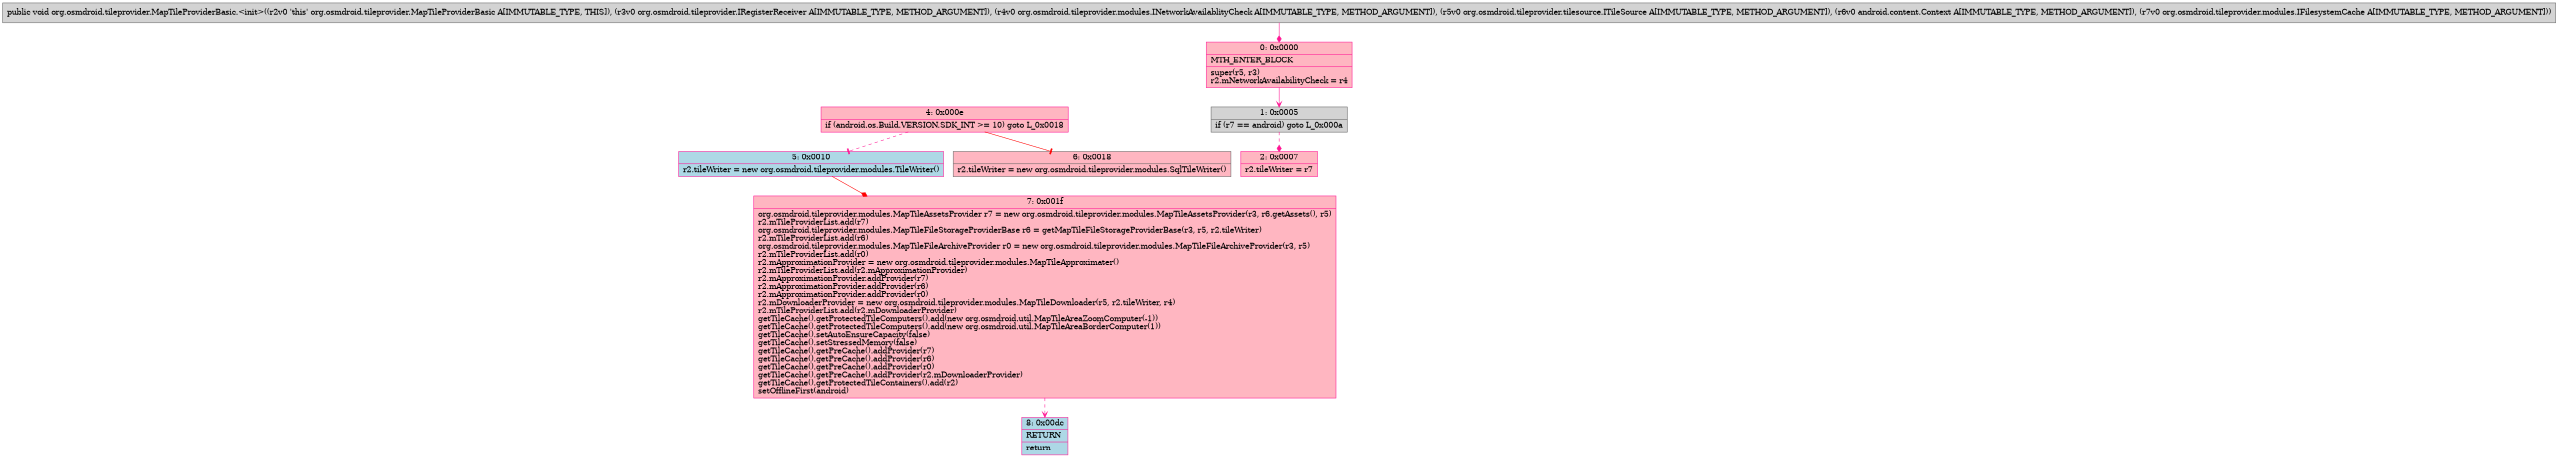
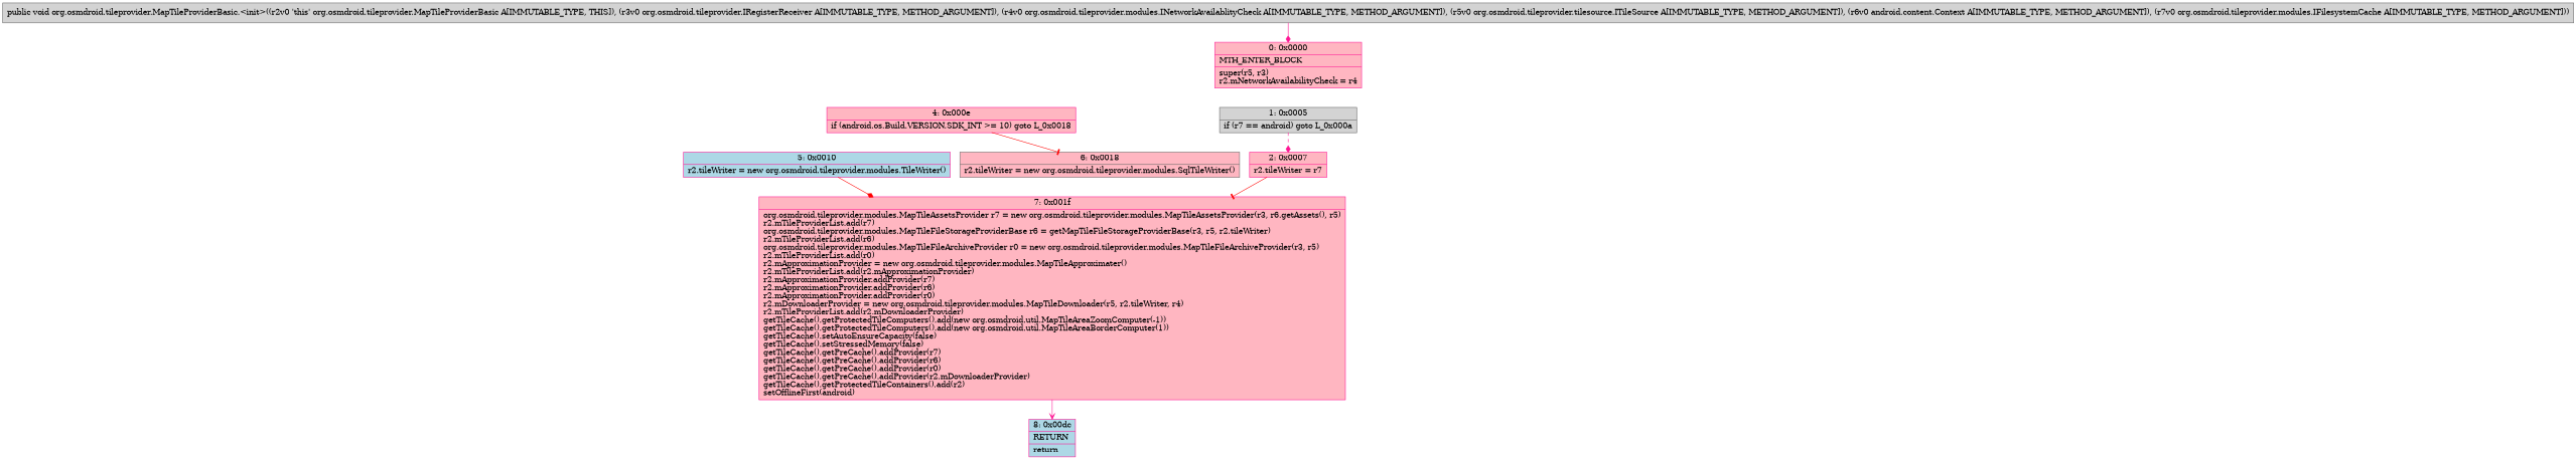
  digraph {
    node [color=deeppink fillcolor=lightpink shape=record style=filled]
    edge [arrowhead=diamond color=deeppink]
    n1 [label="{0\:\ 0x0000|MTH_ENTER_BLOCK\l|super(r5, r3)\lr2.mNetworkAvailabilityCheck = r4\l}"]
    n2 [color=gray40 fillcolor=lightgrey label="{1\:\ 0x0005|if (r7 == android) goto L_0x000a\l}"]
    n3 [label="{2\:\ 0x0007|r2.tileWriter = r7\l}"]
    n4 [label="{7\:\ 0x001f|org.osmdroid.tileprovider.modules.MapTileAssetsProvider r7 = new org.osmdroid.tileprovider.modules.MapTileAssetsProvider(r3, r6.getAssets(), r5)\lr2.mTileProviderList.add(r7)\lorg.osmdroid.tileprovider.modules.MapTileFileStorageProviderBase r6 = getMapTileFileStorageProviderBase(r3, r5, r2.tileWriter)\lr2.mTileProviderList.add(r6)\lorg.osmdroid.tileprovider.modules.MapTileFileArchiveProvider r0 = new org.osmdroid.tileprovider.modules.MapTileFileArchiveProvider(r3, r5)\lr2.mTileProviderList.add(r0)\lr2.mApproximationProvider = new org.osmdroid.tileprovider.modules.MapTileApproximater()\lr2.mTileProviderList.add(r2.mApproximationProvider)\lr2.mApproximationProvider.addProvider(r7)\lr2.mApproximationProvider.addProvider(r6)\lr2.mApproximationProvider.addProvider(r0)\lr2.mDownloaderProvider = new org.osmdroid.tileprovider.modules.MapTileDownloader(r5, r2.tileWriter, r4)\lr2.mTileProviderList.add(r2.mDownloaderProvider)\lgetTileCache().getProtectedTileComputers().add(new org.osmdroid.util.MapTileAreaZoomComputer(\-1))\lgetTileCache().getProtectedTileComputers().add(new org.osmdroid.util.MapTileAreaBorderComputer(1))\lgetTileCache().setAutoEnsureCapacity(false)\lgetTileCache().setStressedMemory(false)\lgetTileCache().getPreCache().addProvider(r7)\lgetTileCache().getPreCache().addProvider(r6)\lgetTileCache().getPreCache().addProvider(r0)\lgetTileCache().getPreCache().addProvider(r2.mDownloaderProvider)\lgetTileCache().getProtectedTileContainers().add(r2)\lsetOfflineFirst(android)\l}"]
    n5 [fillcolor=lightblue label="{8\:\ 0x00dc|RETURN\l|return\l}"]
    n6 [label="{4\:\ 0x000e|if (android.os.Build.VERSION.SDK_INT \>= 10) goto L_0x0018\l}"]
    n7 [fillcolor=lightblue label="{5\:\ 0x0010|r2.tileWriter = new org.osmdroid.tileprovider.modules.TileWriter()\l}"]
    n8 [color=gray40 label="{6\:\ 0x0018|r2.tileWriter = new org.osmdroid.tileprovider.modules.SqlTileWriter()\l}"]
    n9 [color=gray40 fillcolor=lightgrey label="{public void org.osmdroid.tileprovider.MapTileProviderBasic.\<init\>((r2v0 'this' org.osmdroid.tileprovider.MapTileProviderBasic A[IMMUTABLE_TYPE, THIS]), (r3v0 org.osmdroid.tileprovider.IRegisterReceiver A[IMMUTABLE_TYPE, METHOD_ARGUMENT]), (r4v0 org.osmdroid.tileprovider.modules.INetworkAvailablityCheck A[IMMUTABLE_TYPE, METHOD_ARGUMENT]), (r5v0 org.osmdroid.tileprovider.tilesource.ITileSource A[IMMUTABLE_TYPE, METHOD_ARGUMENT]), (r6v0 android.content.Context A[IMMUTABLE_TYPE, METHOD_ARGUMENT]), (r7v0 org.osmdroid.tileprovider.modules.IFilesystemCache A[IMMUTABLE_TYPE, METHOD_ARGUMENT])) }"]
-   n1 -> n2 [arrowhead=vee]
    n2 -> n3 [style=dashed]
-   n4 -> n5 [arrowhead=vee style=dashed]
-   n6 -> n7 [arrowhead=tee style=dashed]
+   n3 -> n4 [arrowhead=tee color=red]
+   n4 -> n5 [arrowhead=vee]
    n6 -> n8 [arrowhead=tee color=red]
    n7 -> n4 [color=red]
    n9 -> n1
  }
